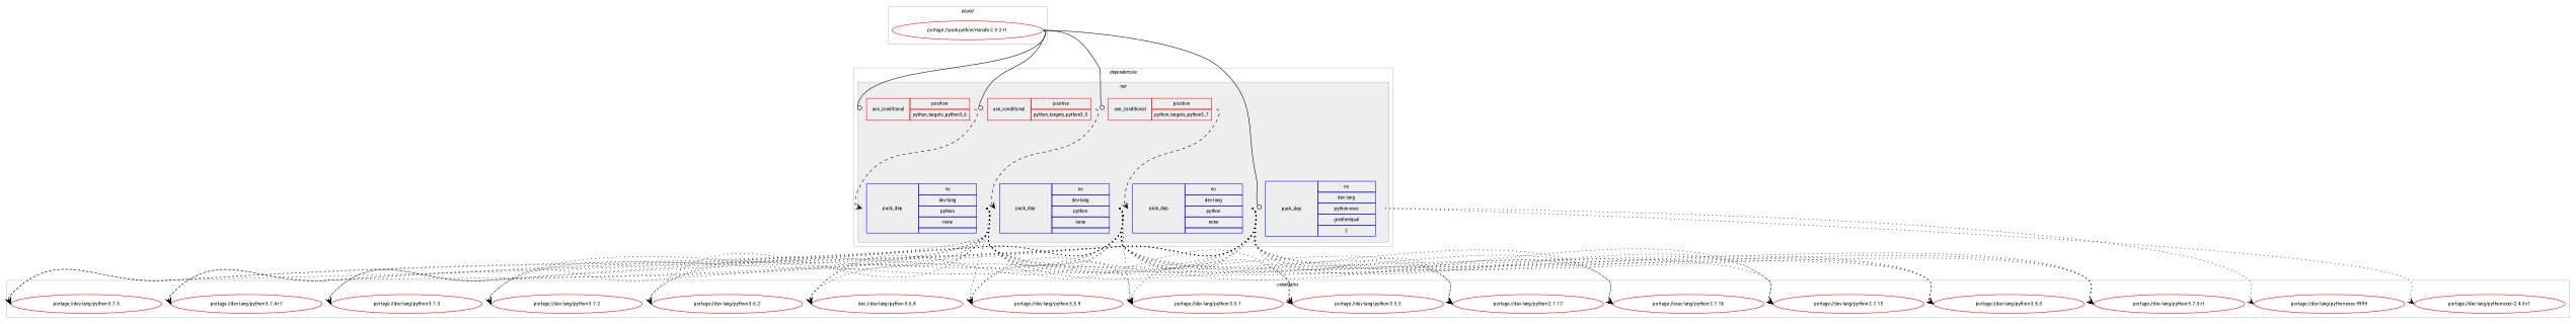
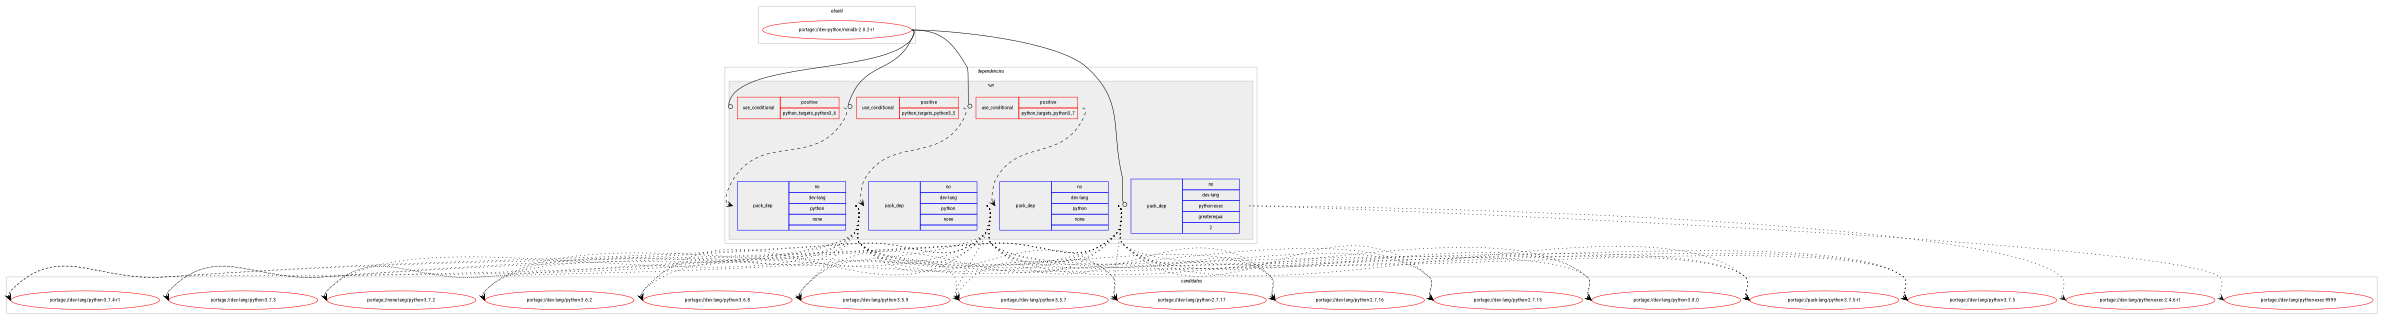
  digraph {
    compound=true
    concentrate=true
    fontname="Roboto Condensed"
    fontsize=10
    newrank=true
    rankdir=TB
    ranksep=1.5
    node [color=red fontname="Roboto Condensed" fontsize=10]
    edge [arrowhead=vee fontname="Roboto Condensed" headport=w style=dotted tailport=e weight=100]
-   n1 [label="portage://pack-python/minidb-2.0.2-r1" width=4]
+   n1 [label="portage://dev-python/minidb-2.0.2-r1" width=4]
    n2 [color=blue label=<<TABLE BORDER="0" CELLBORDER="1" CELLSPACING="0" CELLPADDING="4" WIDTH="220"><TR><TD ROWSPAN="6" CELLPADDING="30">pack_dep</TD></TR><TR><TD WIDTH="110">no</TD></TR><TR><TD>dev-lang</TD></TR><TR><TD>python</TD></TR><TR><TD>none</TD></TR><TR><TD></TD></TR></TABLE>> shape=none]
    n3 [label=<<TABLE BORDER="0" CELLBORDER="1" CELLSPACING="0" CELLPADDING="4"><TR><TD ROWSPAN="3" CELLPADDING="10">use_conditional</TD></TR><TR><TD>positive</TD></TR><TR><TD>python_targets_python3_5</TD></TR></TABLE>> shape=none]
    n4 [color=blue label=<<TABLE BORDER="0" CELLBORDER="1" CELLSPACING="0" CELLPADDING="4" WIDTH="220"><TR><TD ROWSPAN="6" CELLPADDING="30">pack_dep</TD></TR><TR><TD WIDTH="110">no</TD></TR><TR><TD>dev-lang</TD></TR><TR><TD>python</TD></TR><TR><TD>none</TD></TR><TR><TD></TD></TR></TABLE>> shape=none]
    n5 [label=<<TABLE BORDER="0" CELLBORDER="1" CELLSPACING="0" CELLPADDING="4"><TR><TD ROWSPAN="3" CELLPADDING="10">use_conditional</TD></TR><TR><TD>positive</TD></TR><TR><TD>python_targets_python3_6</TD></TR></TABLE>> shape=none]
    n6 [color=blue label=<<TABLE BORDER="0" CELLBORDER="1" CELLSPACING="0" CELLPADDING="4" WIDTH="220"><TR><TD ROWSPAN="6" CELLPADDING="30">pack_dep</TD></TR><TR><TD WIDTH="110">no</TD></TR><TR><TD>dev-lang</TD></TR><TR><TD>python</TD></TR><TR><TD>none</TD></TR><TR><TD></TD></TR></TABLE>> shape=none]
    n7 [label=<<TABLE BORDER="0" CELLBORDER="1" CELLSPACING="0" CELLPADDING="4"><TR><TD ROWSPAN="3" CELLPADDING="10">use_conditional</TD></TR><TR><TD>positive</TD></TR><TR><TD>python_targets_python3_7</TD></TR></TABLE>> shape=none]
    n8 [color=blue label=<<TABLE BORDER="0" CELLBORDER="1" CELLSPACING="0" CELLPADDING="4" WIDTH="220"><TR><TD ROWSPAN="6" CELLPADDING="30">pack_dep</TD></TR><TR><TD WIDTH="110">no</TD></TR><TR><TD>dev-lang</TD></TR><TR><TD>python-exec</TD></TR><TR><TD>greaterequal</TD></TR><TR><TD>2</TD></TR></TABLE>> shape=none]
    n9 [label="portage://dev-lang/python-2.7.15" width=4]
-   n10 [label="portage://exec-lang/python-2.7.16" width=4]
+   n10 [label="portage://dev-lang/python-2.7.16" width=4]
    n11 [label="portage://dev-lang/python-2.7.17" width=4]
-   n12 [label="portage://dev-lang/python-3.5.5" width=4]
    n13 [label="portage://dev-lang/python-3.5.7" width=4]
    n14 [label="portage://dev-lang/python-3.5.9" width=4]
-   n15 [label="dev://dev-lang/python-3.6.8" width=4]
+   n15 [label="portage://dev-lang/python-3.6.8" width=4]
    n16 [label="portage://dev-lang/python-3.6.2" width=4]
-   n17 [label="portage://dev-lang/python-3.7.2" width=4]
+   n17 [label="portage://none-lang/python-3.7.2" width=4]
    n18 [label="portage://dev-lang/python-3.7.3" width=4]
    n19 [label="portage://dev-lang/python-3.7.4-r1" width=4]
    n20 [label="portage://dev-lang/python-3.7.5" width=4]
-   n21 [label="portage://dev-lang/python-3.7.5-r1" width=4]
+   n21 [label="portage://pack-lang/python-3.7.5-r1" width=4]
    n22 [label="portage://dev-lang/python-3.8.0" width=4]
    n23 [label="portage://dev-lang/python-exec-2.4.6-r1" width=4]
    n24 [label="portage://dev-lang/python-exec-9999" width=4]
    subgraph cluster_1 {
      color=gray
      label=<<i>ebuild</i>>
      rank=same
      n1
    }
    subgraph cluster_2 {
      color=gray
      label=<<i>dependencies</i>>
      subgraph cluster_3 {
        color=gray
        fillcolor="#eeeeee"
        label=<<i>compile</i>>
        style=filled
      }
      subgraph cluster_4 {
        color=gray
        fillcolor="#eeeeee"
        label=<<i>compile and run</i>>
        style=filled
      }
      subgraph cluster_5 {
        color=gray
        fillcolor="#eeeeee"
        label=<<i>run</i>>
        style=filled
        subgraph sub_6 {
          color=gray
          fillcolor="#eeeeee"
          label=<<i>run</i>>
          style=filled
          n3
          subgraph sub_7 {
            color=gray
            fillcolor="#eeeeee"
            label=<<i>run</i>>
            style=filled
            n2
          }
        }
        subgraph sub_8 {
          color=gray
          fillcolor="#eeeeee"
          label=<<i>run</i>>
          style=filled
          n5
          subgraph sub_9 {
            color=gray
            fillcolor="#eeeeee"
            label=<<i>run</i>>
            style=filled
            n4
          }
        }
        subgraph sub_10 {
          color=gray
          fillcolor="#eeeeee"
          label=<<i>run</i>>
          style=filled
          n7
          subgraph sub_11 {
            color=gray
            fillcolor="#eeeeee"
            label=<<i>run</i>>
            style=filled
            n6
          }
        }
        subgraph sub_12 {
          color=gray
          fillcolor="#eeeeee"
          label=<<i>run</i>>
          style=filled
          n8
        }
      }
    }
    subgraph cluster_13 {
      color=gray
      label=<<i>candidates</i>>
      rank=same
      subgraph sub_14 {
        color=black
        label=<<i>candidates</i>>
        nodesep=1
        rank=same
        n9
        n10
        n11
-       n12
        n13
        n14
        n15
        n16
        n17
        n18
        n19
        n20
        n21
        n22
      }
      subgraph sub_15 {
        color=black
        label=<<i>candidates</i>>
        nodesep=1
        rank=same
        n9
        n10
        n11
-       n12
        n13
        n14
        n15
        n16
        n17
        n18
        n19
        n20
        n21
        n22
      }
      subgraph sub_16 {
        color=black
        label=<<i>candidates</i>>
        nodesep=1
        rank=same
        n9
        n10
        n11
-       n12
        n13
        n14
        n15
        n16
        n17
        n18
        n19
        n20
        n21
        n22
      }
      subgraph sub_17 {
        color=black
        label=<<i>candidates</i>>
        nodesep=1
        rank=same
        n23
        n24
      }
    }
    n1 -> n3 [arrowhead=odot style=solid weight=20]
    n1 -> n5 [arrowhead=odot style=solid weight=20]
    n1 -> n7 [arrowhead=odot style=solid weight=20]
    n1 -> n8 [arrowhead=odot style=solid weight=20]
    n2 -> n9
    n2 -> n10
    n2 -> n11
-   n2 -> n12
    n2 -> n13
    n2 -> n14
    n2 -> n15
    n2 -> n16
    n2 -> n17
    n2 -> n18
    n2 -> n19
    n2 -> n20
    n2 -> n21
    n2 -> n22
    n3 -> n2 [style=dashed weight=20]
    n4 -> n9
    n4 -> n10
    n4 -> n11
-   n4 -> n12
    n4 -> n13
    n4 -> n14
    n4 -> n15
    n4 -> n16
    n4 -> n17
    n4 -> n18
    n4 -> n19
    n4 -> n20
    n4 -> n21
    n4 -> n22
    n5 -> n4 [style=dashed weight=20]
    n6 -> n9
    n6 -> n10
    n6 -> n11
-   n6 -> n12
    n6 -> n13
    n6 -> n14
    n6 -> n15
    n6 -> n16
    n6 -> n17
    n6 -> n18
    n6 -> n19
    n6 -> n20
    n6 -> n21
    n6 -> n22
    n7 -> n6 [style=dashed weight=20]
    n8 -> n23
    n8 -> n24
  }
